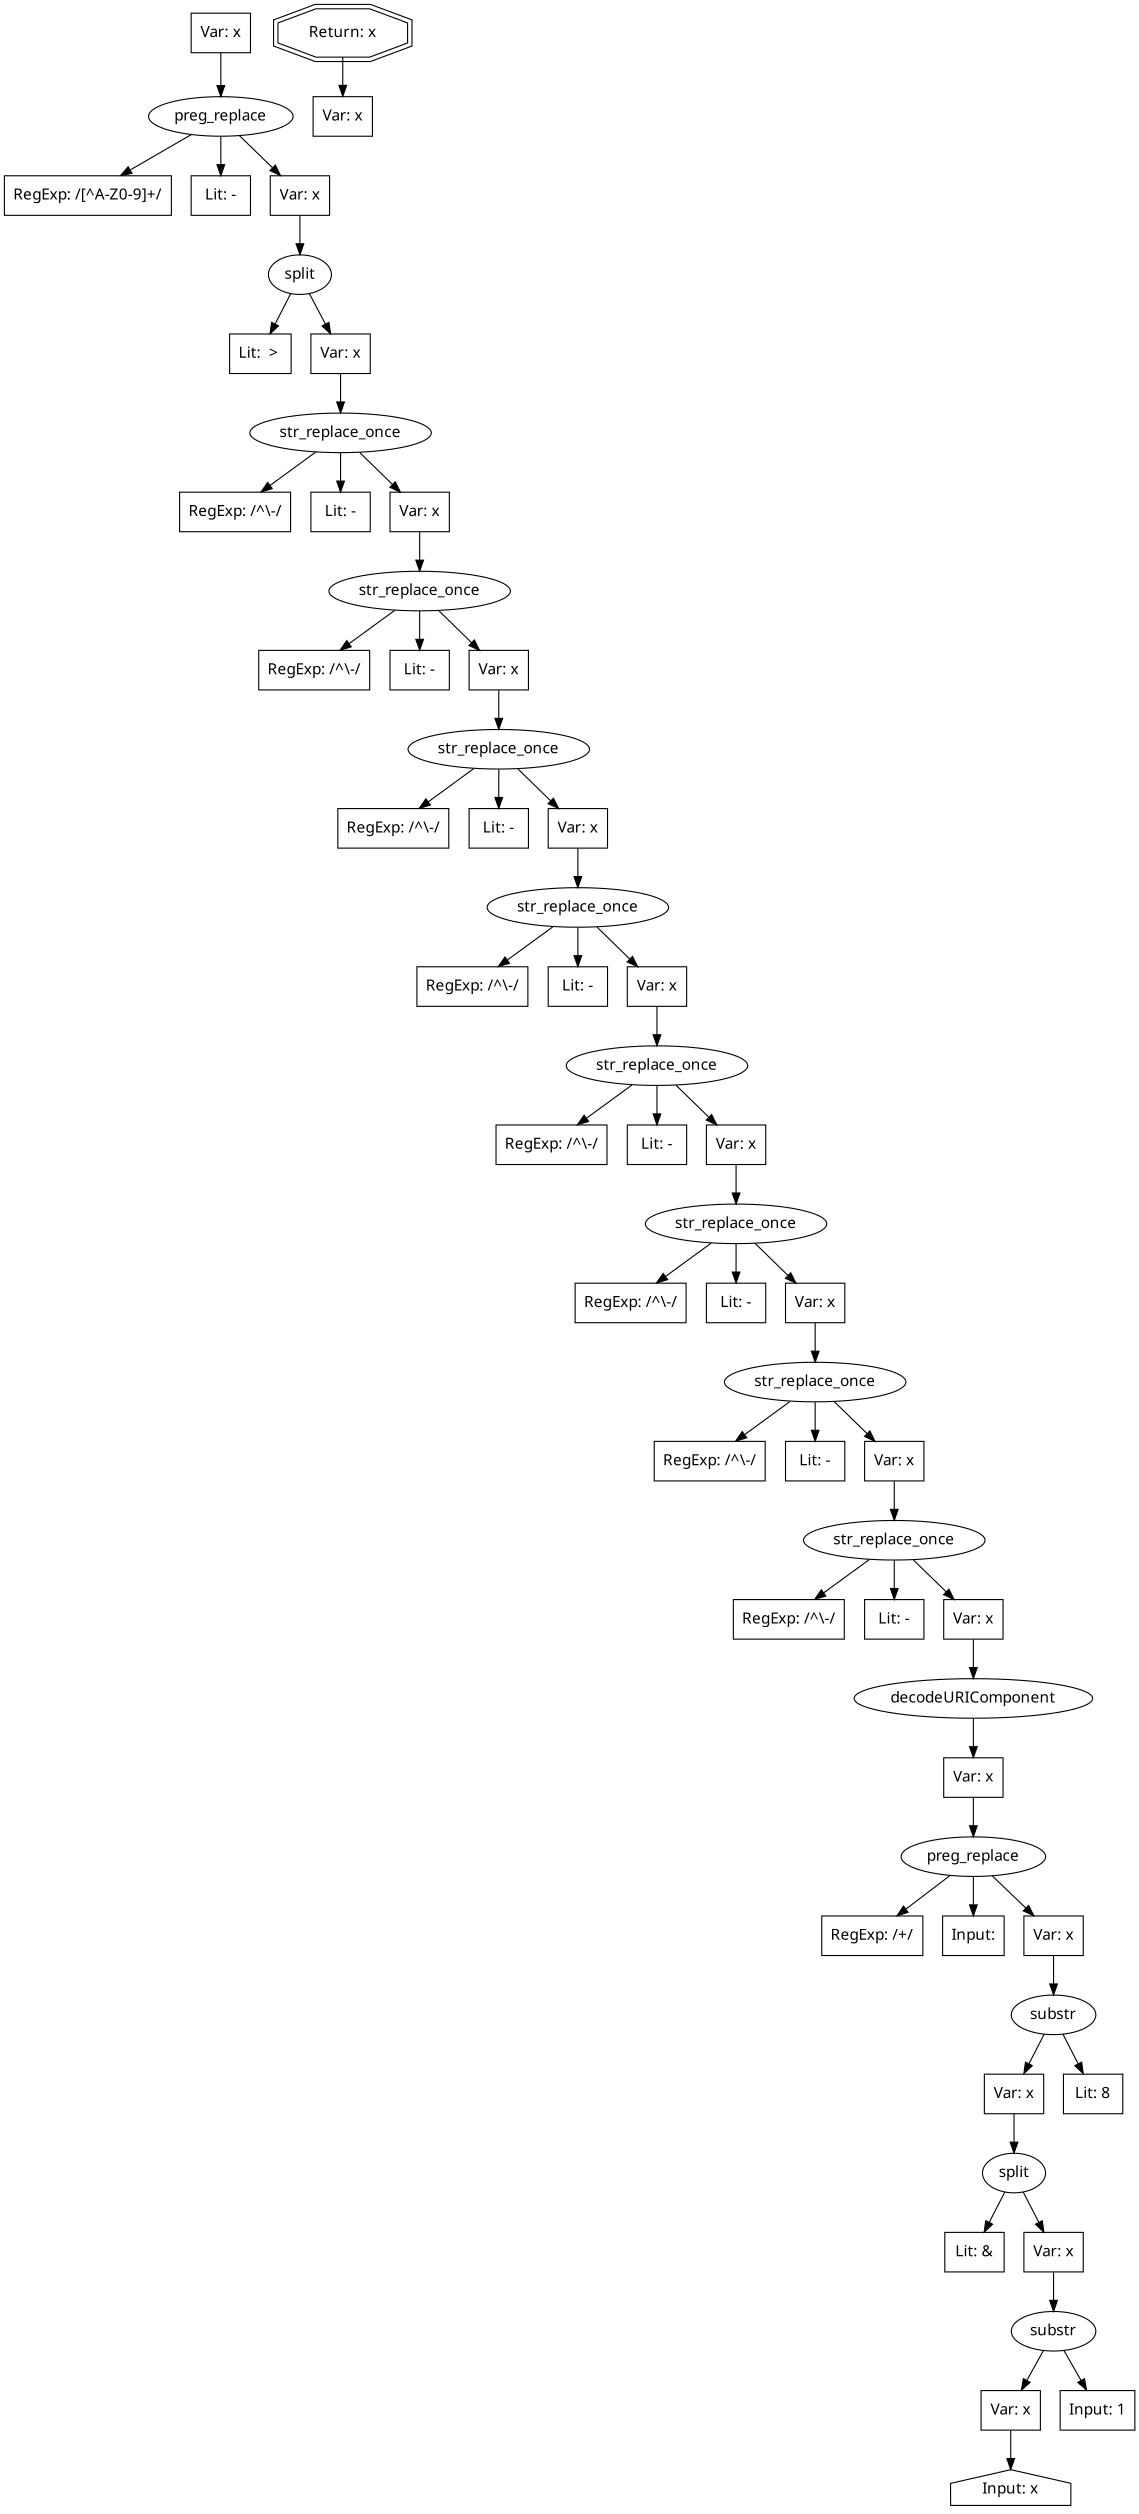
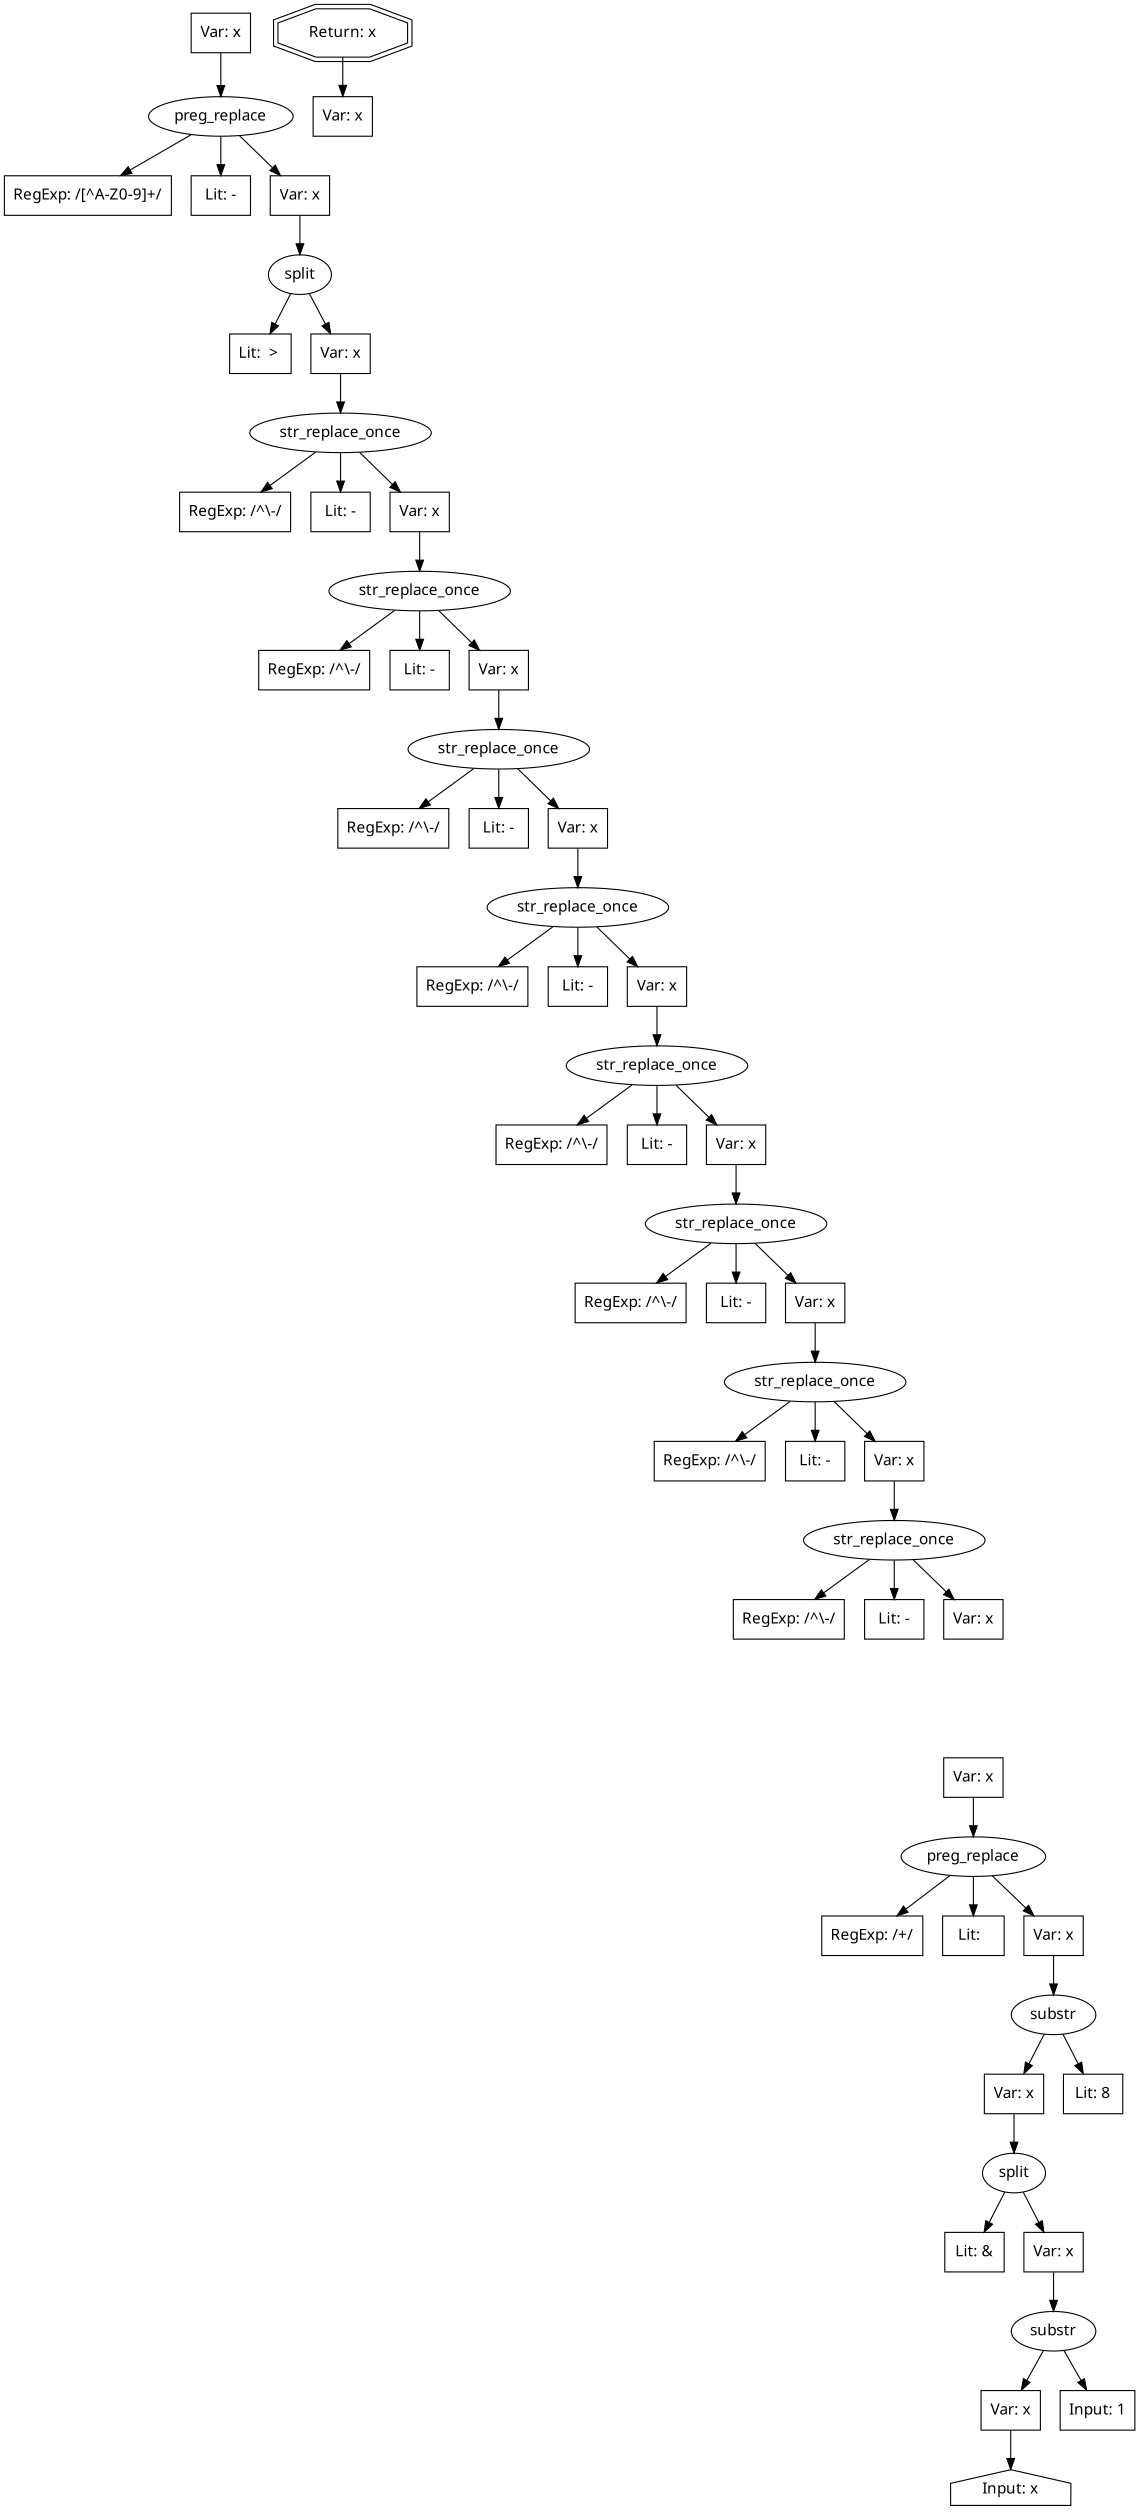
  digraph {
    fontname="Noto Sans"
    node [fontname="Noto Sans" shape=box]
    edge [fontname="Noto Sans"]
    n1 [label="Input: x" shape=house]
    n2 [label=substr shape=ellipse]
    n3 [label="Var: x"]
    n4 [label="Input: 1"]
    n5 [label=split shape=ellipse]
    n6 [label="Lit: &"]
    n7 [label="Var: x"]
    n8 [label=substr shape=ellipse]
    n9 [label="Var: x"]
    n10 [label="Lit: 8"]
    n11 [label=preg_replace shape=ellipse]
    n12 [label="RegExp: /\+/"]
-   n13 [label="Input:"]
+   n13 [label="Lit:  "]
    n14 [label="Var: x"]
-   n15 [label=decodeURIComponent shape=ellipse]
    n16 [label="Var: x"]
    n17 [label=str_replace_once shape=ellipse]
    n18 [label="RegExp: /^\\-/"]
    n19 [label="Lit: -"]
    n20 [label="Var: x"]
    n21 [label=str_replace_once shape=ellipse]
    n22 [label="RegExp: /^\\-/"]
    n23 [label="Lit: -"]
    n24 [label="Var: x"]
    n25 [label=str_replace_once shape=ellipse]
    n26 [label="RegExp: /^\\-/"]
    n27 [label="Lit: -"]
    n28 [label="Var: x"]
    n29 [label=str_replace_once shape=ellipse]
    n30 [label="RegExp: /^\\-/"]
    n31 [label="Lit: -"]
    n32 [label="Var: x"]
    n33 [label=str_replace_once shape=ellipse]
    n34 [label="RegExp: /^\\-/"]
    n35 [label="Lit: -"]
    n36 [label="Var: x"]
    n37 [label=str_replace_once shape=ellipse]
    n38 [label="RegExp: /^\\-/"]
    n39 [label="Lit: -"]
    n40 [label="Var: x"]
    n41 [label=str_replace_once shape=ellipse]
    n42 [label="RegExp: /^\\-/"]
    n43 [label="Lit: -"]
    n44 [label="Var: x"]
    n45 [label=str_replace_once shape=ellipse]
    n46 [label="RegExp: /^\\-/"]
    n47 [label="Lit: -"]
    n48 [label="Var: x"]
    n49 [label=split shape=ellipse]
    n50 [label="Lit:  > "]
    n51 [label="Var: x"]
    n52 [label=preg_replace shape=ellipse]
    n53 [label="RegExp: /[^A-Z0-9]+/"]
    n54 [label="Lit: -"]
    n55 [label="Var: x"]
    n56 [label="Var: x"]
    n57 [label="Var: x"]
    n58 [label="Return: x" shape=doubleoctagon]
    n2 -> n3
    n2 -> n4
    n3 -> n1
    n5 -> n6
    n5 -> n7
    n7 -> n2
    n8 -> n9
    n8 -> n10
    n9 -> n5
    n11 -> n12
    n11 -> n13
    n11 -> n14
    n14 -> n8
-   n15 -> n16
    n16 -> n11
    n17 -> n18
    n17 -> n19
    n17 -> n20
-   n20 -> n15
    n21 -> n22
    n21 -> n23
    n21 -> n24
    n24 -> n17
    n25 -> n26
    n25 -> n27
    n25 -> n28
    n28 -> n21
    n29 -> n30
    n29 -> n31
    n29 -> n32
    n32 -> n25
    n33 -> n34
    n33 -> n35
    n33 -> n36
    n36 -> n29
    n37 -> n38
    n37 -> n39
    n37 -> n40
    n40 -> n33
    n41 -> n42
    n41 -> n43
    n41 -> n44
    n44 -> n37
    n45 -> n46
    n45 -> n47
    n45 -> n48
    n48 -> n41
    n49 -> n50
    n49 -> n51
    n51 -> n45
    n52 -> n53
    n52 -> n54
    n52 -> n55
    n55 -> n49
    n56 -> n52
    n58 -> n57
  }
